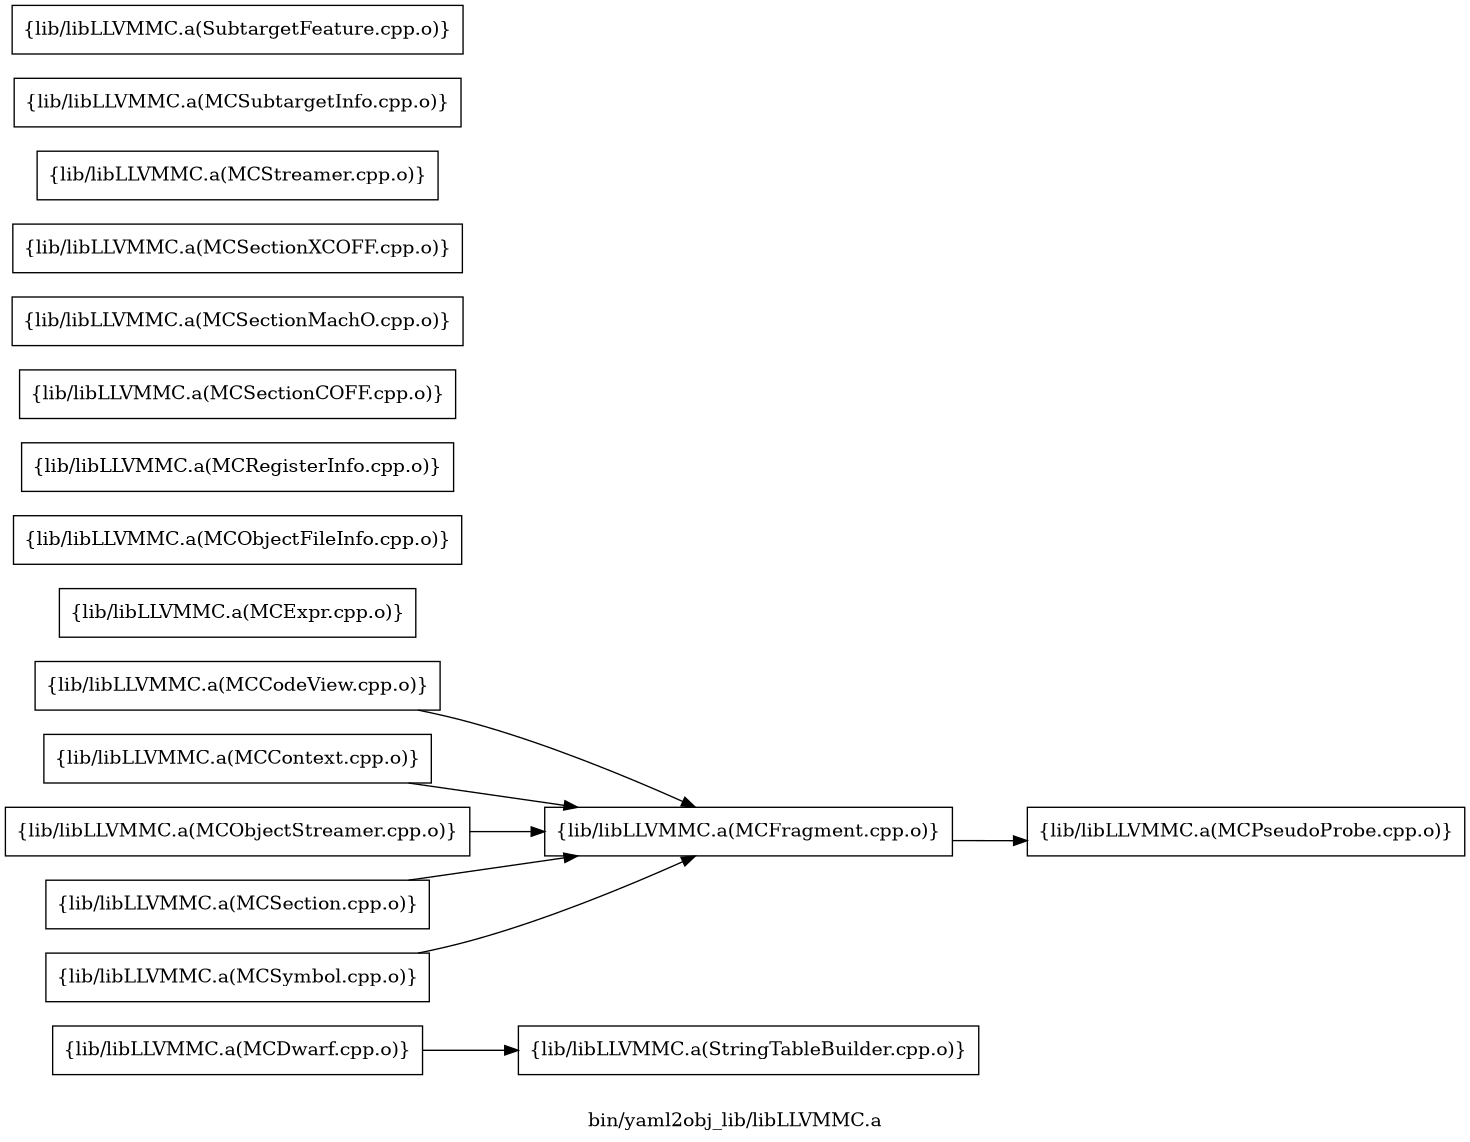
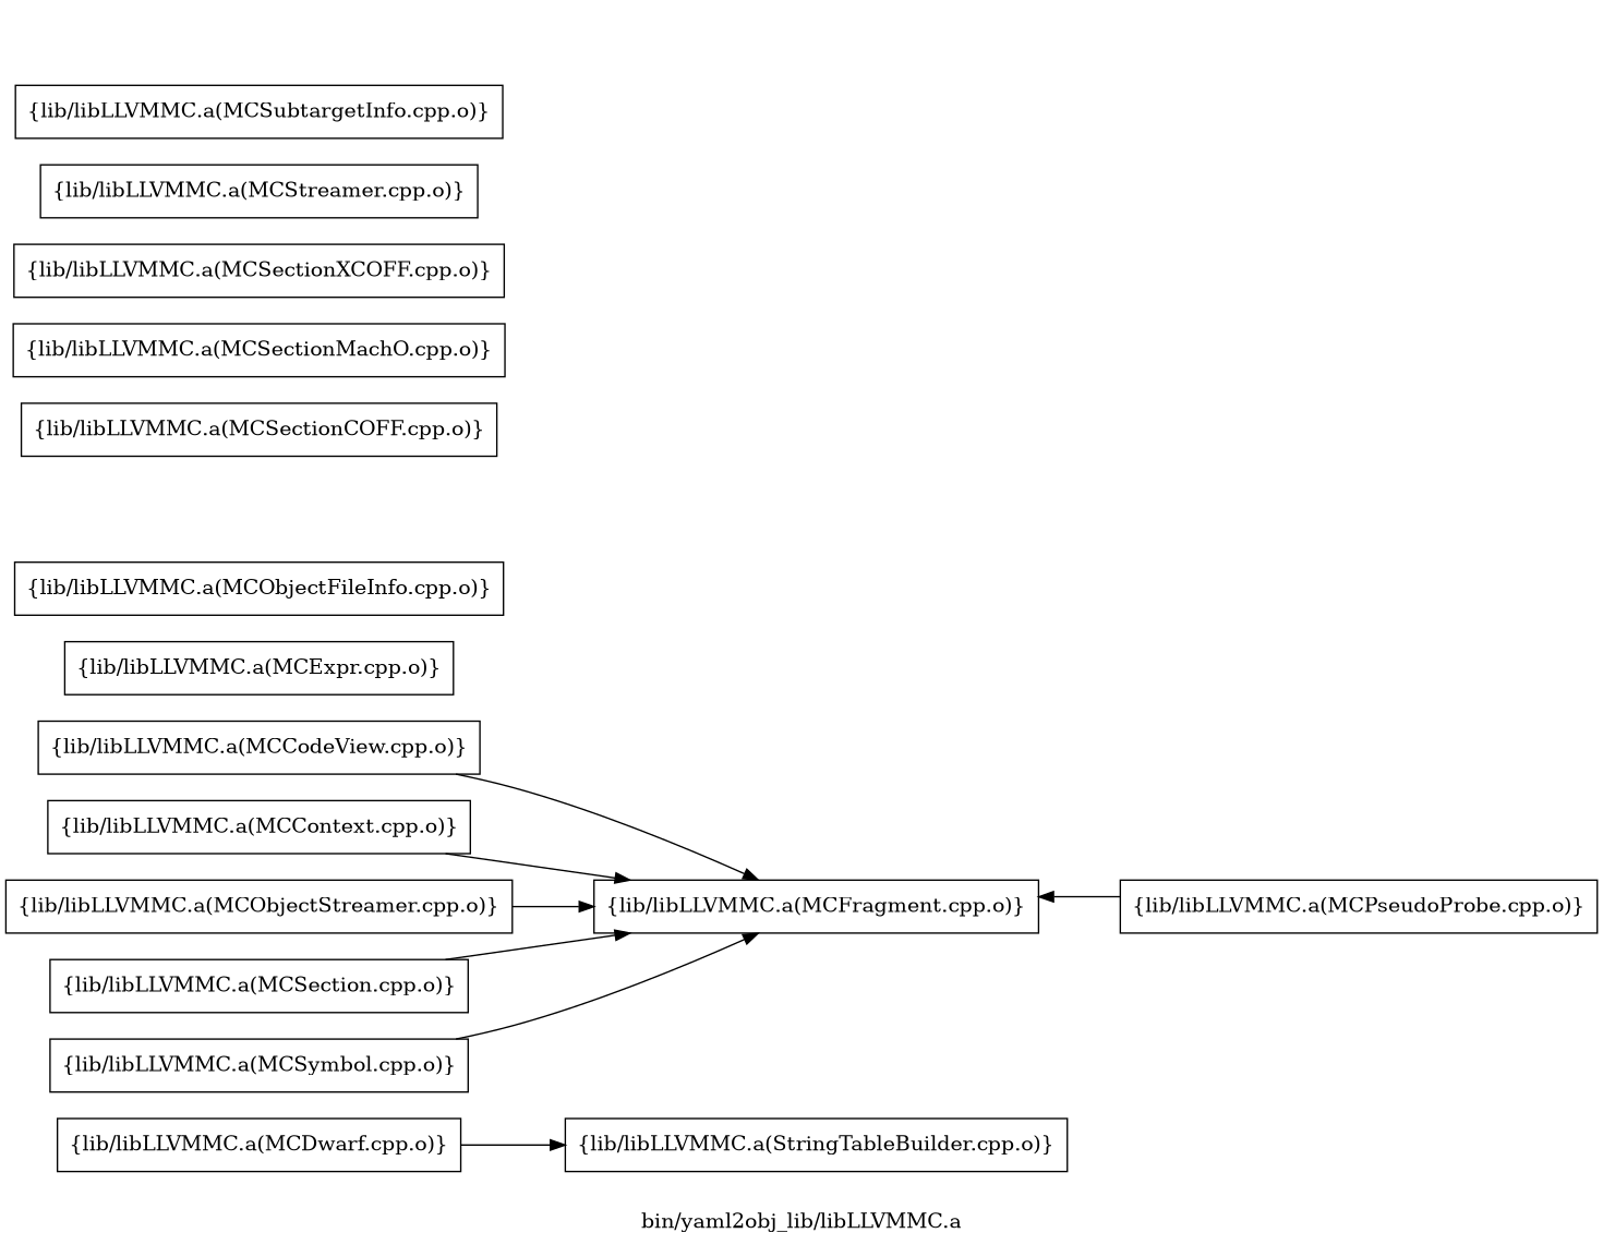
  digraph {
    label="bin/yaml2obj_lib/libLLVMMC.a"
    rankdir=LR
    node [group=0 shape=box]
    n1 [label="{lib/libLLVMMC.a(StringTableBuilder.cpp.o)}"]
    n2 [label="{lib/libLLVMMC.a(MCCodeView.cpp.o)}"]
    n3 [label="{lib/libLLVMMC.a(MCFragment.cpp.o)}"]
    n4 [label="{lib/libLLVMMC.a(MCContext.cpp.o)}"]
    n5 [label="{lib/libLLVMMC.a(MCDwarf.cpp.o)}"]
    n6 [label="{lib/libLLVMMC.a(MCExpr.cpp.o)}"]
    n7 [label="{lib/libLLVMMC.a(MCObjectFileInfo.cpp.o)}"]
    n8 [label="{lib/libLLVMMC.a(MCObjectStreamer.cpp.o)}"]
    n9 [label="{lib/libLLVMMC.a(MCPseudoProbe.cpp.o)}"]
-   n10 [label="{lib/libLLVMMC.a(MCRegisterInfo.cpp.o)}"]
    n11 [label="{lib/libLLVMMC.a(MCSection.cpp.o)}"]
    n12 [label="{lib/libLLVMMC.a(MCSectionCOFF.cpp.o)}"]
    n13 [label="{lib/libLLVMMC.a(MCSectionMachO.cpp.o)}"]
    n14 [label="{lib/libLLVMMC.a(MCSectionXCOFF.cpp.o)}"]
    n15 [label="{lib/libLLVMMC.a(MCStreamer.cpp.o)}"]
    n16 [label="{lib/libLLVMMC.a(MCSubtargetInfo.cpp.o)}"]
    n17 [label="{lib/libLLVMMC.a(MCSymbol.cpp.o)}"]
-   n18 [label="{lib/libLLVMMC.a(SubtargetFeature.cpp.o)}"]
    n2 -> n3
    n4 -> n3
    n5 -> n1
    n8 -> n3
-   n3 -> n9
+   n9 -> n3
    n11 -> n3
    n17 -> n3
  }
